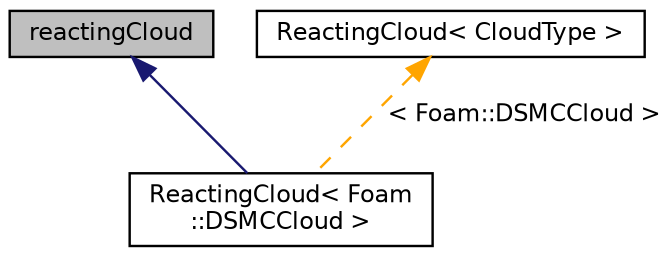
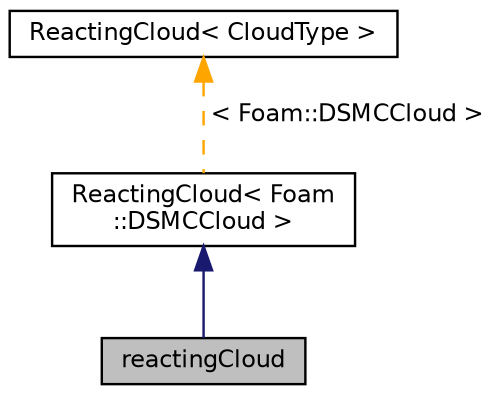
  digraph {
    node [color=black fontname=Helvetica fontsize=10 shape=record]
    edge [dir=back fontname=Helvetica fontsize=10 labelfontname=Helvetica labelfontsize=10]
    n1 [fillcolor=grey75 fontcolor=black height=0.2 label=reactingCloud style=filled width=0.4]
    n2 [height=0.2 label="ReactingCloud\< Foam\l::DSMCCloud \>" width=0.4]
    n3 [height=0.2 label="ReactingCloud\< CloudType \>" width=0.4]
-   n1 -> n2 [color=midnightblue style=solid]
+   n2 -> n1 [color=midnightblue style=solid]
    n3 -> n2 [color=orange label=" \< Foam::DSMCCloud \>" style=dashed]
  }
